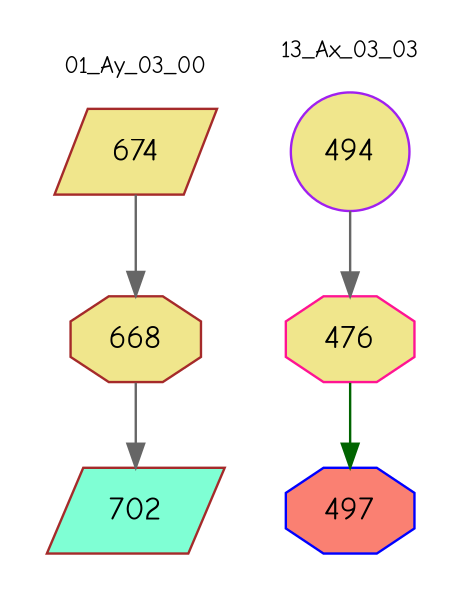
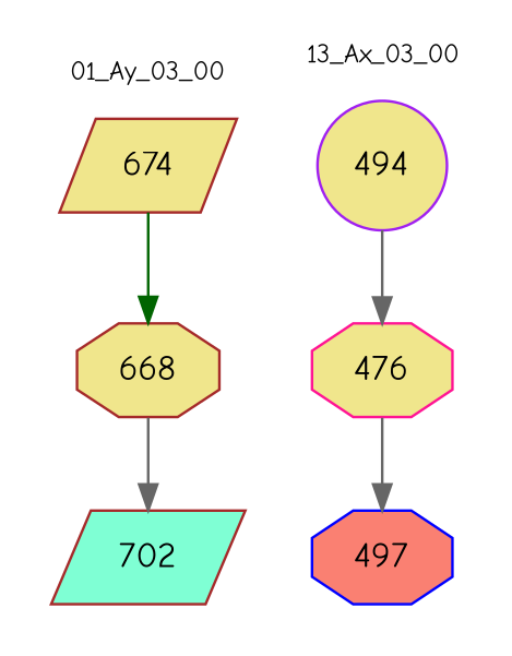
  digraph {
    fontname="Comic Neue"
    node [color=brown fillcolor=khaki fontname="Comic Neue" shape=octagon style=filled]
    edge [color=darkgreen fontname="Comic Neue"]
    n1 [label=674 shape=parallelogram]
    n2 [label=668]
    n3 [fillcolor=aquamarine label=702 shape=parallelogram]
    n4 [color=purple label=494 shape=circle]
    n5 [color=deeppink label=476]
    n6 [color=blue fillcolor=salmon label=497]
    subgraph cluster_1 {
      color=white
      fontsize=10
      label="01_Ay_03_00"
      n1
      n2
      n3
    }
    subgraph cluster_2 {
      color=white
      fontsize=10
-     label="13_Ax_03_03"
+     label="13_Ax_03_00"
      n4
      n5
      n6
    }
-   n1 -> n2 [color=gray40]
+   n1 -> n2
    n2 -> n3 [color=gray40]
    n4 -> n5 [color=gray40]
-   n5 -> n6
+   n5 -> n6 [color=gray40]
  }
